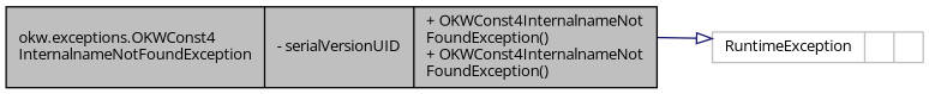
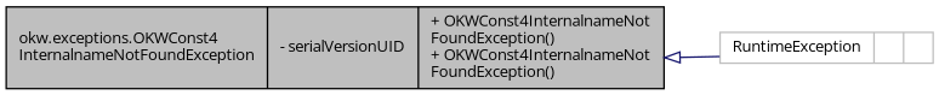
  digraph {
    rankdir=LR
    fontname="Open Sans"
    node [fontname="Open Sans" fontsize=10 shape=record style=filled]
    n1 [color=black fillcolor=grey75 fontcolor=black height=0.2 label="{okw.exceptions.OKWConst4\lInternalnameNotFoundException\n|- serialVersionUID\l|+ OKWConst4InternalnameNot\lFoundException()\l+ OKWConst4InternalnameNot\lFoundException()\l}" width=0.4]
    n2 [color=grey75 fillcolor=white height=0.2 label="{RuntimeException\n||}" width=0.4]
-   n2 -> n1 [arrowtail=onormal color=midnightblue dir=back fontname="Open Sans" fontsize=10 labelfontname=Helvetica labelfontsize=10 style=solid]
+   n1 -> n2 [arrowtail=onormal color=midnightblue dir=back fontname="Open Sans" fontsize=10 labelfontname=Helvetica labelfontsize=10 style=solid]
  }
